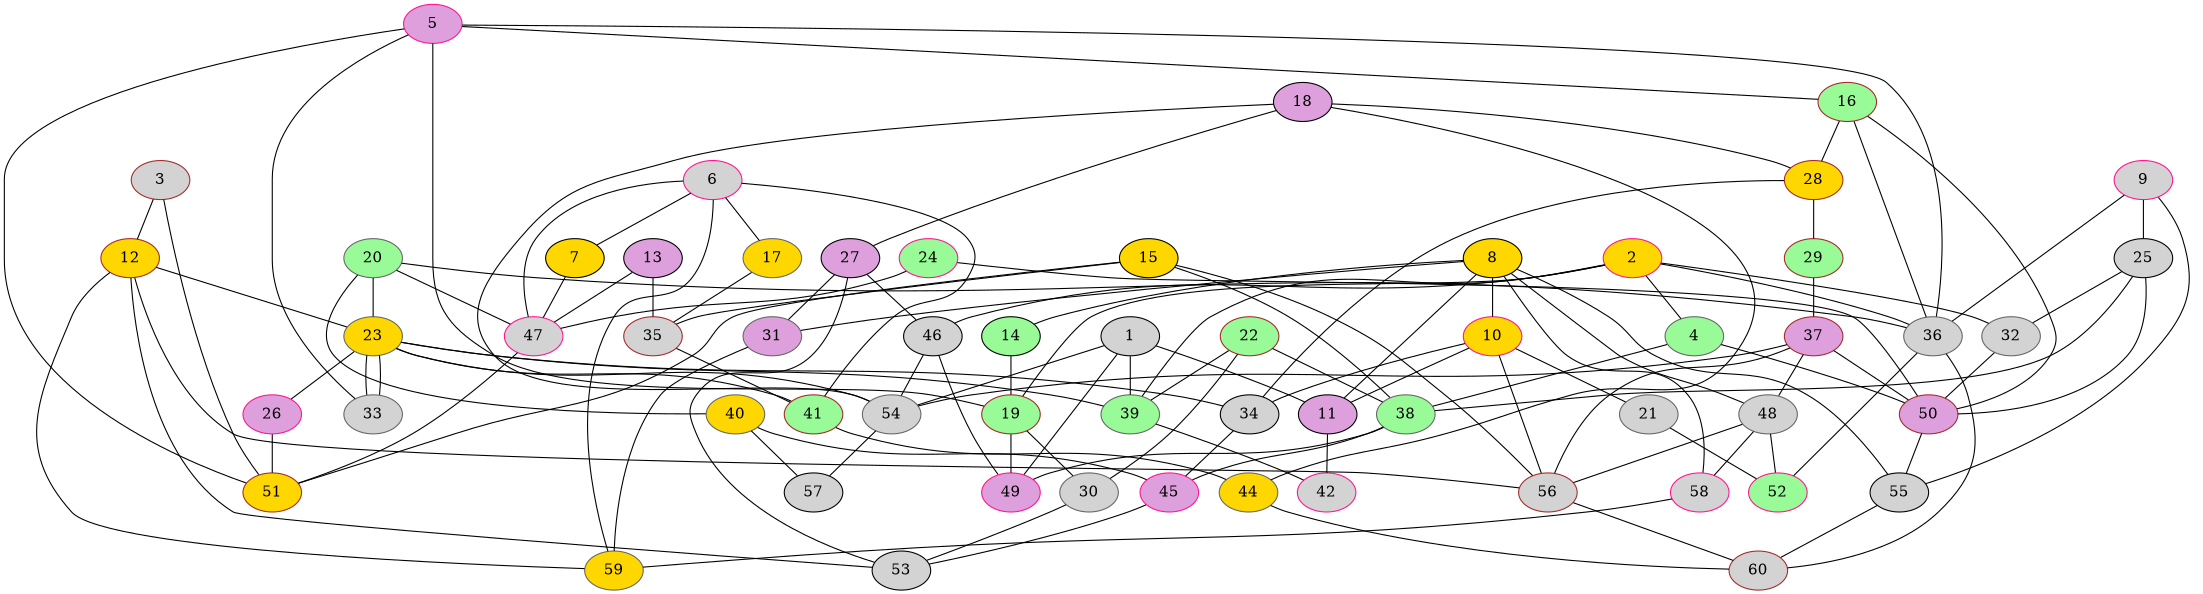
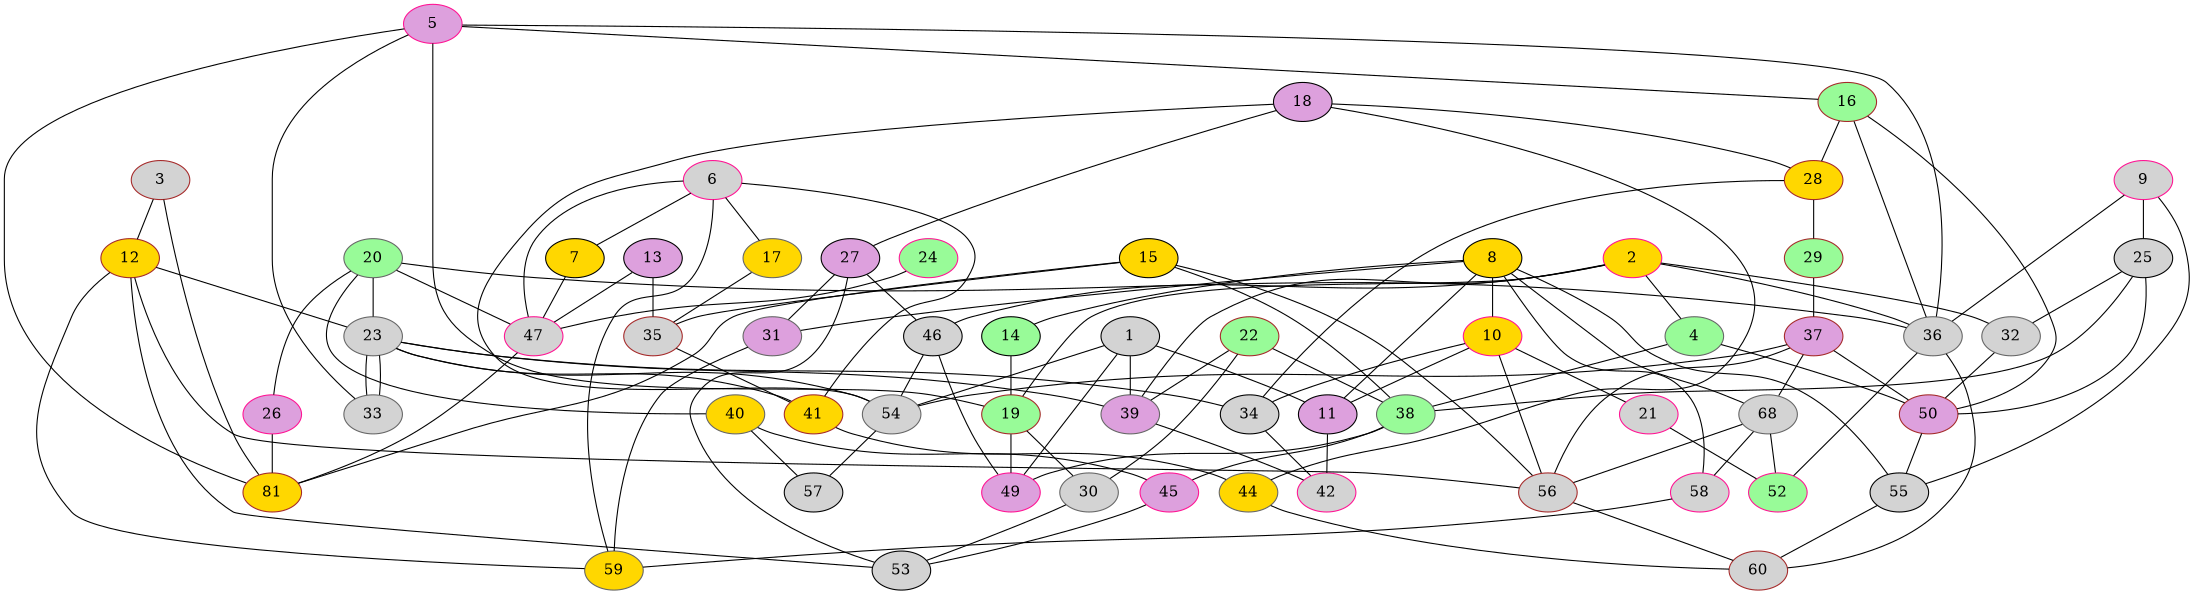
  graph {
    node [color=gray40 fillcolor=lightgrey style=filled]
    1 [color=black]
    11 [color=black fillcolor=plum]
-   39 [fillcolor=palegreen]
+   39 [fillcolor=plum]
    49 [color=deeppink fillcolor=plum]
    54
    42 [color=deeppink]
    57 [color=black]
    2 [color=deeppink fillcolor=gold]
    4 [fillcolor=palegreen]
    19 [color=brown fillcolor=palegreen]
    32
    36
    46 [color=black]
    38 [fillcolor=palegreen]
    50 [color=brown fillcolor=plum]
    30
    52 [color=deeppink fillcolor=palegreen]
    60 [color=brown]
    3 [color=brown]
    12 [color=brown fillcolor=gold]
-   51 [color=brown fillcolor=gold]
+   51 [color=brown fillcolor=gold label=81]
    59 [fillcolor=gold]
    56 [color=brown]
-   23 [fillcolor=gold]
+   23
    53 [color=black]
    45 [color=deeppink fillcolor=plum]
    55 [color=black]
    5 [color=deeppink fillcolor=plum]
    16 [color=brown fillcolor=palegreen]
    33
    28 [color=brown fillcolor=gold]
    6 [color=deeppink]
    7 [color=black fillcolor=gold]
    17 [fillcolor=gold]
-   41 [color=brown fillcolor=palegreen]
+   41 [color=brown fillcolor=gold]
    47 [color=deeppink]
    35 [color=brown]
    34 [color=black]
    29 [color=brown fillcolor=palegreen]
    44 [fillcolor=gold]
    8 [color=black fillcolor=gold]
    10 [color=deeppink fillcolor=gold]
    14 [color=black fillcolor=palegreen]
    31 [fillcolor=plum]
-   48
+   48 [label=68]
    58 [color=deeppink]
-   21
+   21 [color=deeppink]
    9 [color=deeppink]
    25 [color=black]
    26 [color=deeppink fillcolor=plum]
    13 [color=black fillcolor=plum]
    15 [color=black fillcolor=gold]
    18 [color=black fillcolor=plum]
    27 [color=black fillcolor=plum]
    20 [fillcolor=palegreen]
    40 [fillcolor=gold]
    22 [color=brown fillcolor=palegreen]
    24 [color=deeppink fillcolor=palegreen]
    37 [color=brown fillcolor=plum]
    1 -- 11
    1 -- 39
    1 -- 49
    1 -- 54
    11 -- 42
    39 -- 42
    54 -- 57
    2 -- 39
    2 -- 4
    2 -- 19
    2 -- 32
    2 -- 36
    2 -- 46
    4 -- 38
    4 -- 50
    19 -- 49
    19 -- 30
    32 -- 50
    36 -- 52
    36 -- 60
    46 -- 49
    46 -- 54
    38 -- 49
    38 -- 45
    50 -- 55
    30 -- 53
    3 -- 12
    3 -- 51
    12 -- 59
    12 -- 56
    12 -- 23
    12 -- 53
    56 -- 60
    23 -- 39
    23 -- 54
    23 -- 33
    23 -- 33
    23 -- 41
    23 -- 34
-   23 -- 26
+   20 -- 26
    45 -- 53
    55 -- 60
    5 -- 19
    5 -- 36
    5 -- 51
    5 -- 16
    5 -- 33
    16 -- 36
    16 -- 50
    16 -- 28
    28 -- 34
    28 -- 29
    6 -- 59
    6 -- 7
    6 -- 17
    6 -- 41
    6 -- 47
    7 -- 47
    17 -- 35
    41 -- 44
    47 -- 51
    35 -- 41
-   34 -- 45
+   34 -- 42
    29 -- 37
    44 -- 60
    8 -- 11
    8 -- 55
    8 -- 10
    8 -- 14
    8 -- 31
    8 -- 48
    8 -- 58
    10 -- 11
    10 -- 56
    10 -- 34
    10 -- 21
    14 -- 19
    31 -- 59
    48 -- 52
    48 -- 56
    48 -- 58
    58 -- 59
    21 -- 52
    9 -- 36
    9 -- 55
    9 -- 25
    25 -- 32
    25 -- 38
    25 -- 50
    26 -- 51
    13 -- 47
    13 -- 35
    15 -- 38
    15 -- 51
    15 -- 56
    15 -- 35
    18 -- 54
    18 -- 28
    18 -- 44
    18 -- 27
    27 -- 46
    27 -- 53
    27 -- 31
    20 -- 36
    20 -- 23
    20 -- 47
    20 -- 40
    40 -- 57
    40 -- 45
    22 -- 39
    22 -- 38
    22 -- 30
-   24 -- 50
    24 -- 47
    37 -- 54
    37 -- 50
    37 -- 56
    37 -- 48
  }
